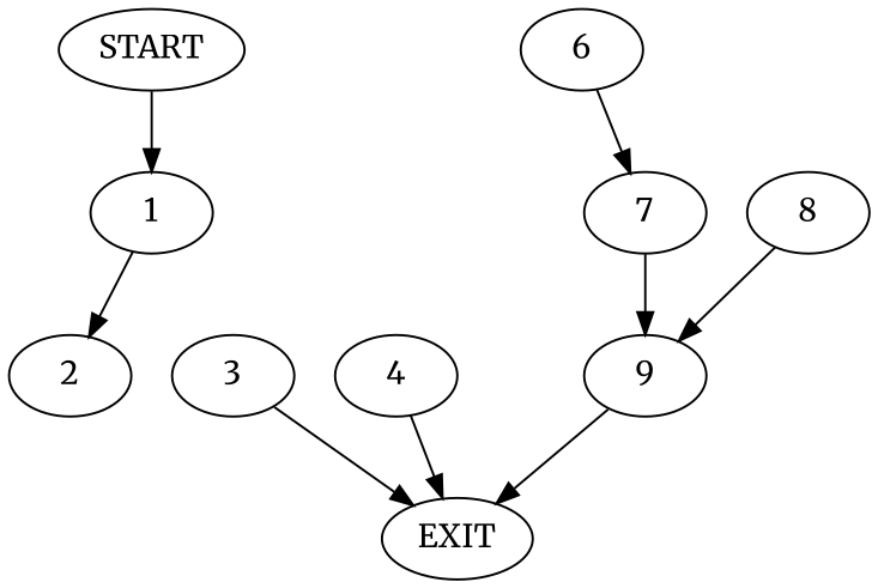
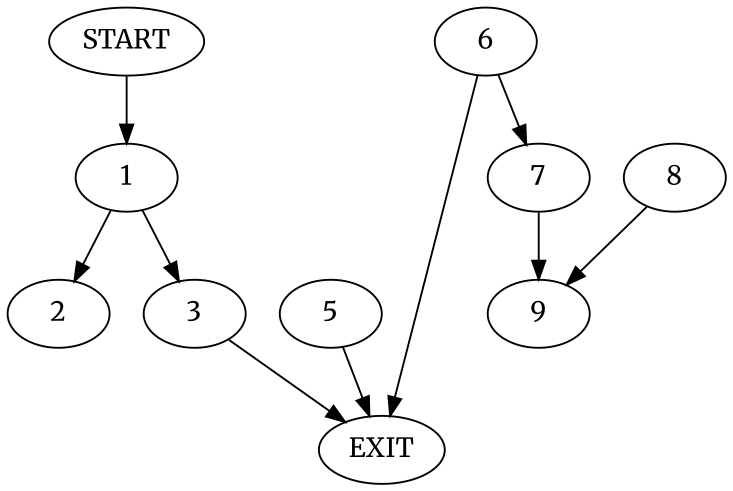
  digraph {
    fontname=Merriweather
    node [fontname=Merriweather]
    edge [fontname=Merriweather]
    n1 [label=START]
    1
    2
    3
    n5 [label=EXIT]
-   5 [label=4]
+   5
    6
    7
    9
    8
    n1 -> 1
    1 -> 2
+   1 -> 3
    3 -> n5
    5 -> n5
    6 -> 7
    7 -> 9
-   9 -> n5
+   6 -> n5
    8 -> 9
  }
